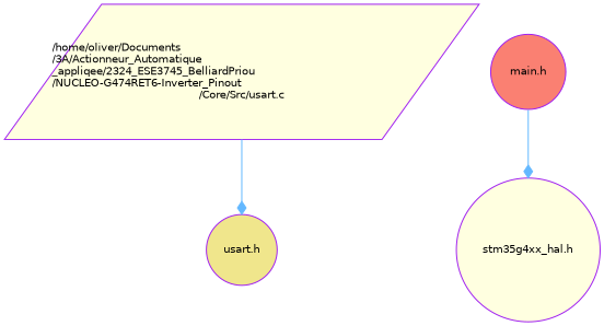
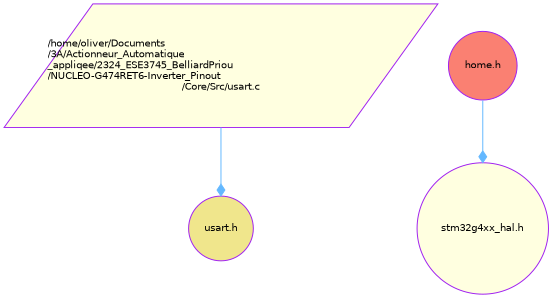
  digraph {
    node [color=purple fillcolor=lightyellow fontname=Helvetica fontsize=10 shape=circle style=filled]
    edge [arrowhead=diamond color=steelblue1 fontname=Helvetica fontsize=10 labelfontname=Helvetica labelfontsize=10 style=solid]
    n1 [fontcolor=black height=0.2 label="/home/oliver/Documents\l/3A/Actionneur_Automatique\l_appliqee/2324_ESE3745_BelliardPriou\l/NUCLEO-G474RET6-Inverter_Pinout\l/Core/Src/usart.c" shape=parallelogram width=0.4]
    n2 [fillcolor=khaki height=0.2 label="usart.h" width=0.4]
-   n3 [fillcolor=salmon height=0.2 label="main.h" width=0.4]
-   n4 [height=0.2 label="stm35g4xx_hal.h" width=0.4]
+   n3 [fillcolor=salmon height=0.2 label="home.h" width=0.4]
+   n4 [height=0.2 label="stm32g4xx_hal.h" width=0.4]
    n1 -> n2
    n3 -> n4
  }
